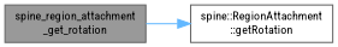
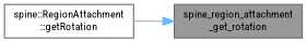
  digraph {
    rankdir=LR
    fontname="Roboto Condensed"
    node [fontname="Roboto Condensed" fontsize=10 shape=box style=filled]
    n1 [color=gray40 fillcolor=grey60 fontcolor=black height=0.2 label="spine_region_attachment\l_get_rotation" width=0.4]
    n2 [color=grey40 fillcolor=white height=0.2 label="spine::RegionAttachment\l::getRotation" width=0.4]
-   n1 -> n2 [color=steelblue1 fontname="Roboto Condensed" fontsize=10 labelfontname=Helvetica labelfontsize=10 style=solid]
+   n2 -> n1 [color=steelblue1 fontname="Roboto Condensed" fontsize=10 labelfontname=Helvetica labelfontsize=10 style=solid]
  }
